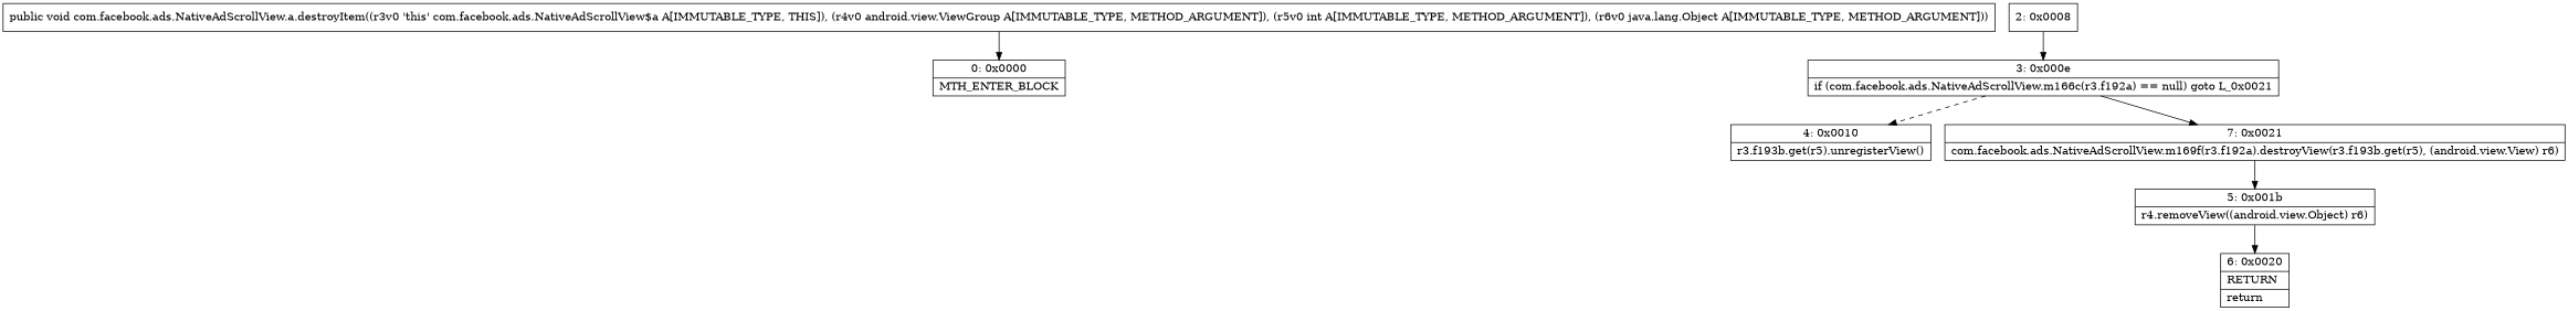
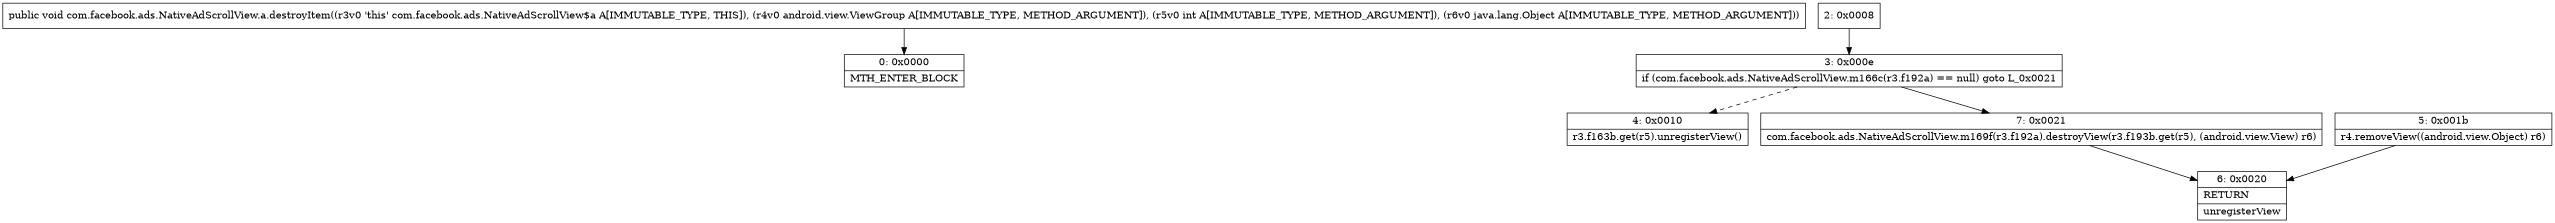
  digraph {
    fontname="DejaVu Serif"
    node [fontname="DejaVu Serif" shape=record]
    edge [fontname="DejaVu Serif"]
    n1 [label="{0\:\ 0x0000|MTH_ENTER_BLOCK\l}"]
    n2 [label="{2\:\ 0x0008}"]
    n3 [label="{3\:\ 0x000e|if (com.facebook.ads.NativeAdScrollView.m166c(r3.f192a) == null) goto L_0x0021\l}"]
    n4 [label="{5\:\ 0x001b|r4.removeView((android.view.Object) r6)\l}"]
-   n5 [label="{6\:\ 0x0020|RETURN\l|return\l}"]
-   n6 [label="{4\:\ 0x0010|r3.f193b.get(r5).unregisterView()\l}"]
+   n5 [label="{6\:\ 0x0020|RETURN\l|unregisterView\l}"]
+   n6 [label="{4\:\ 0x0010|r3.f163b.get(r5).unregisterView()\l}"]
    n7 [label="{7\:\ 0x0021|com.facebook.ads.NativeAdScrollView.m169f(r3.f192a).destroyView(r3.f193b.get(r5), (android.view.View) r6)\l}"]
    n8 [label="{public void com.facebook.ads.NativeAdScrollView.a.destroyItem((r3v0 'this' com.facebook.ads.NativeAdScrollView$a A[IMMUTABLE_TYPE, THIS]), (r4v0 android.view.ViewGroup A[IMMUTABLE_TYPE, METHOD_ARGUMENT]), (r5v0 int A[IMMUTABLE_TYPE, METHOD_ARGUMENT]), (r6v0 java.lang.Object A[IMMUTABLE_TYPE, METHOD_ARGUMENT])) }"]
    n2 -> n3
    n3 -> n6 [style=dashed]
    n3 -> n7
    n4 -> n5
-   n7 -> n4
+   n7 -> n5
    n8 -> n1
  }
